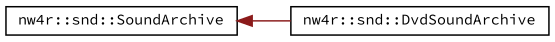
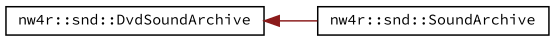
  digraph {
    rankdir=LR
    fontname="Source Code Pro"
    node [color=black fillcolor=white fontname="Source Code Pro" fontsize=10 shape=record style=filled]
    n1 [height=0.2 label="nw4r::snd::SoundArchive" width=0.4]
    n2 [height=0.2 label="nw4r::snd::DvdSoundArchive" width=0.4]
-   n1 -> n2 [color=firebrick4 dir=back fontname="Source Code Pro" fontsize=10 labelfontname=FreeMono labelfontsize=10 style=solid]
+   n2 -> n1 [color=firebrick4 dir=back fontname="Source Code Pro" fontsize=10 labelfontname=FreeMono labelfontsize=10 style=solid]
  }
